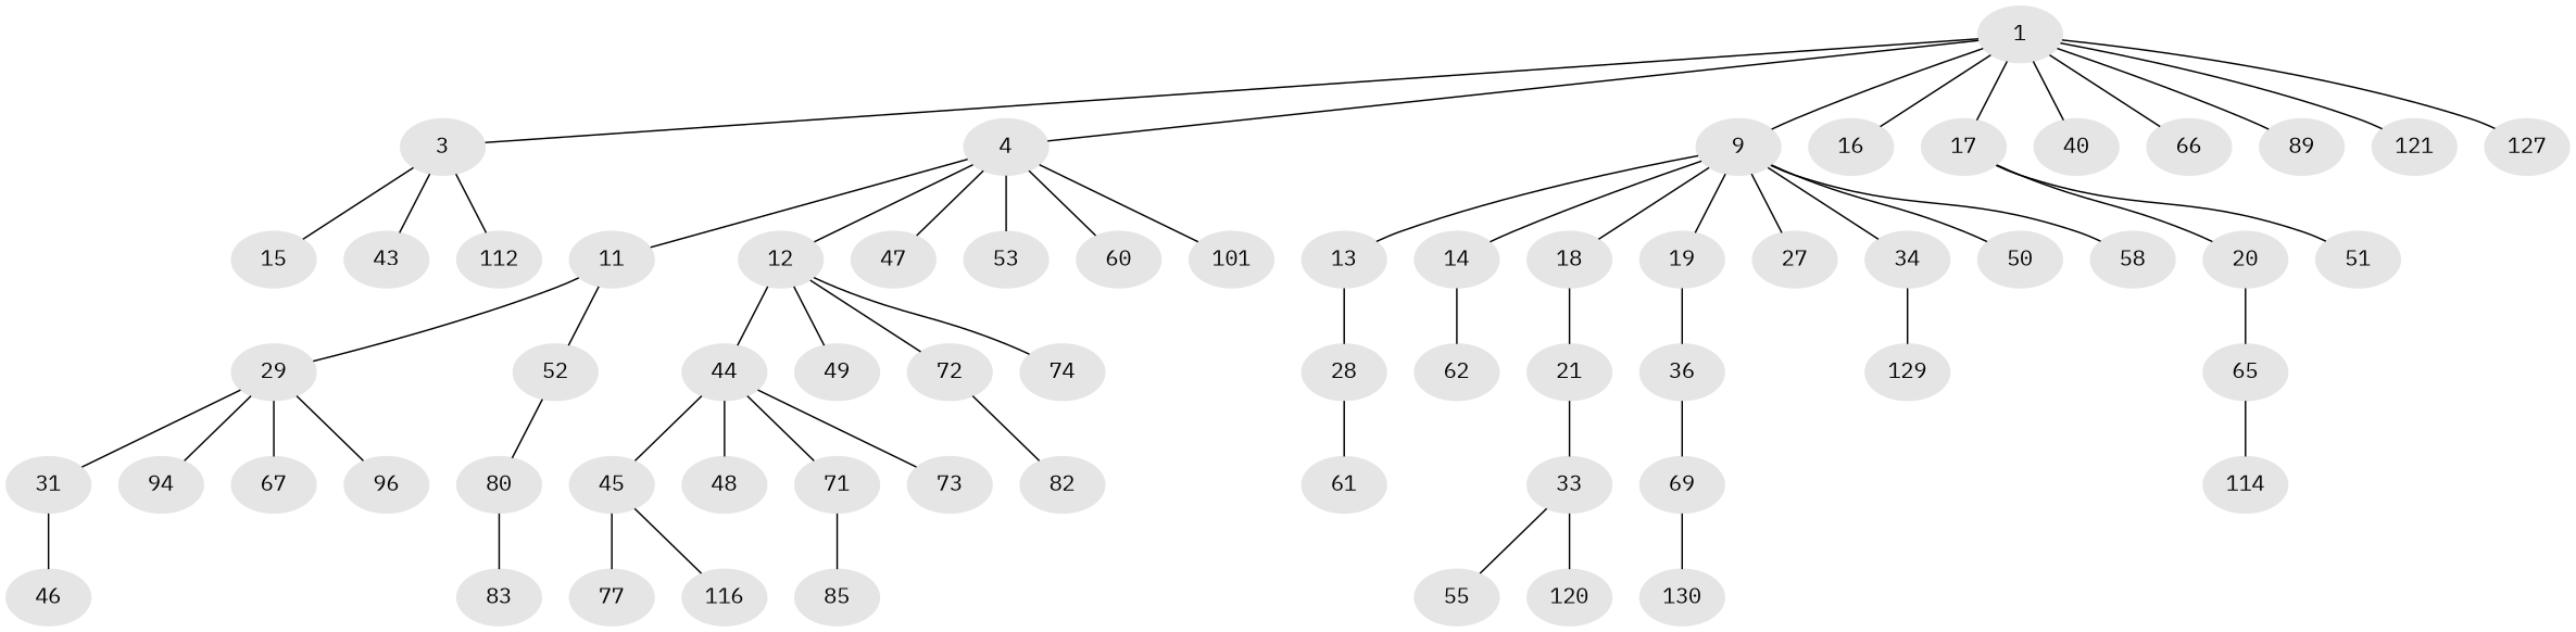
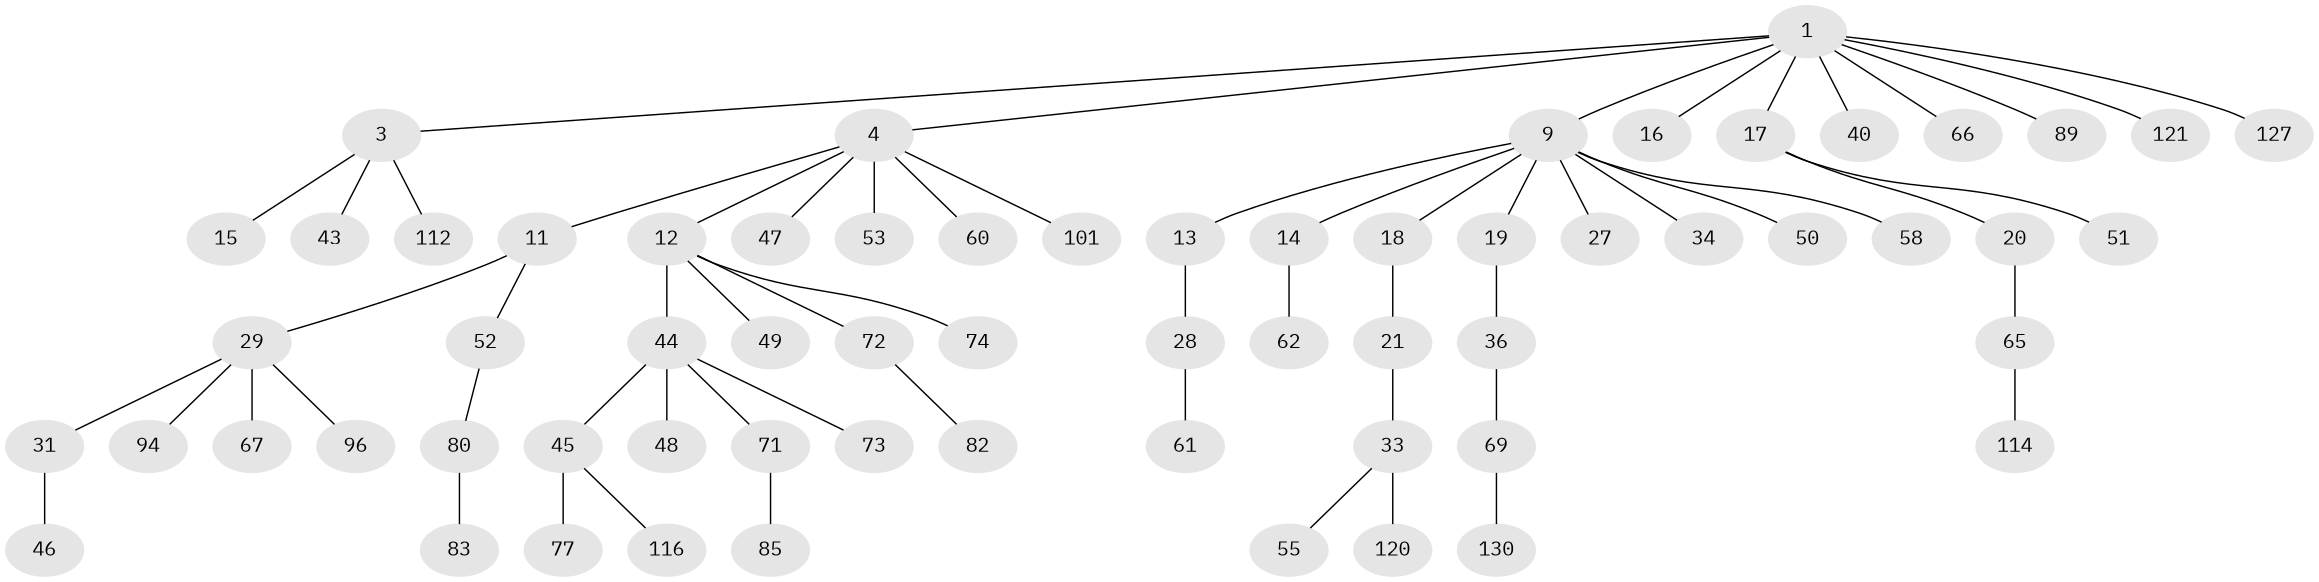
  graph {
    fontname="IBM Plex Mono"
    node [color=gray90 fontname="IBM Plex Mono" style=filled]
    edge [fontname="IBM Plex Mono"]
    1 [super="+2"]
    3 [super="+5"]
    4 [super="+7"]
    9 [super="+10+24"]
    16
    17
    40 [super="+123"]
    66
    89
    121
    127
    15
    43 [super="+113"]
    112
    11 [super="+37"]
    12 [super="+39+59+54"]
    47
    53
    60 [super="+63"]
    101
    13
    14
    18
    19 [super="+110"]
    27 [super="+93+94"]
    34
    50
    58 [super="+75"]
    20 [super="+38"]
    51
    29 [super="+30+68+119+124+128"]
    52 [super="+79+56"]
    44 [super="+70"]
    49 [super="+109"]
    72
    74 [super="+95"]
    28
    62
    21 [super="+87+23"]
    36
-   129
    31 [super="+32"]
    n43 [label=94]
    67
    96
    80
    45
    48 [super="+117"]
    71 [super="+86"]
    73 [super="+98+111+108"]
    82 [super="+103+107+118"]
    61 [super="+115+78"]
    65
    33
    69
    114
    55 [super="+104"]
    120
    46
    130
    77 [super="+92"]
    116
    85 [super="+102+91"]
    83 [super="+105+97"]
    1 -- 3
    1 -- 4
    1 -- 9
    1 -- 16
    1 -- 17
    1 -- 40
    1 -- 66
    1 -- 89
    1 -- 121
    1 -- 127
    3 -- 15
    3 -- 43
    3 -- 112
    4 -- 11
    4 -- 12
    4 -- 47
    4 -- 53
    4 -- 60
    4 -- 101
    9 -- 13
    9 -- 14
    9 -- 18
    9 -- 19
    9 -- 27
    9 -- 34
    9 -- 50
    9 -- 58
    17 -- 20
    17 -- 51
    11 -- 29
    11 -- 52
    12 -- 44
    12 -- 49
    12 -- 72
    12 -- 74
    13 -- 28
    14 -- 62
    18 -- 21
    19 -- 36
-   34 -- 129
    20 -- 65
    29 -- 31
    29 -- n43
    29 -- 67
    29 -- 96
    52 -- 80
    44 -- 45
    44 -- 48
    44 -- 71
    44 -- 73
    72 -- 82
    28 -- 61
    21 -- 33
    36 -- 69
    31 -- 46
    80 -- 83
    45 -- 77
    45 -- 116
    71 -- 85
    65 -- 114
    33 -- 55
    33 -- 120
    69 -- 130
  }
